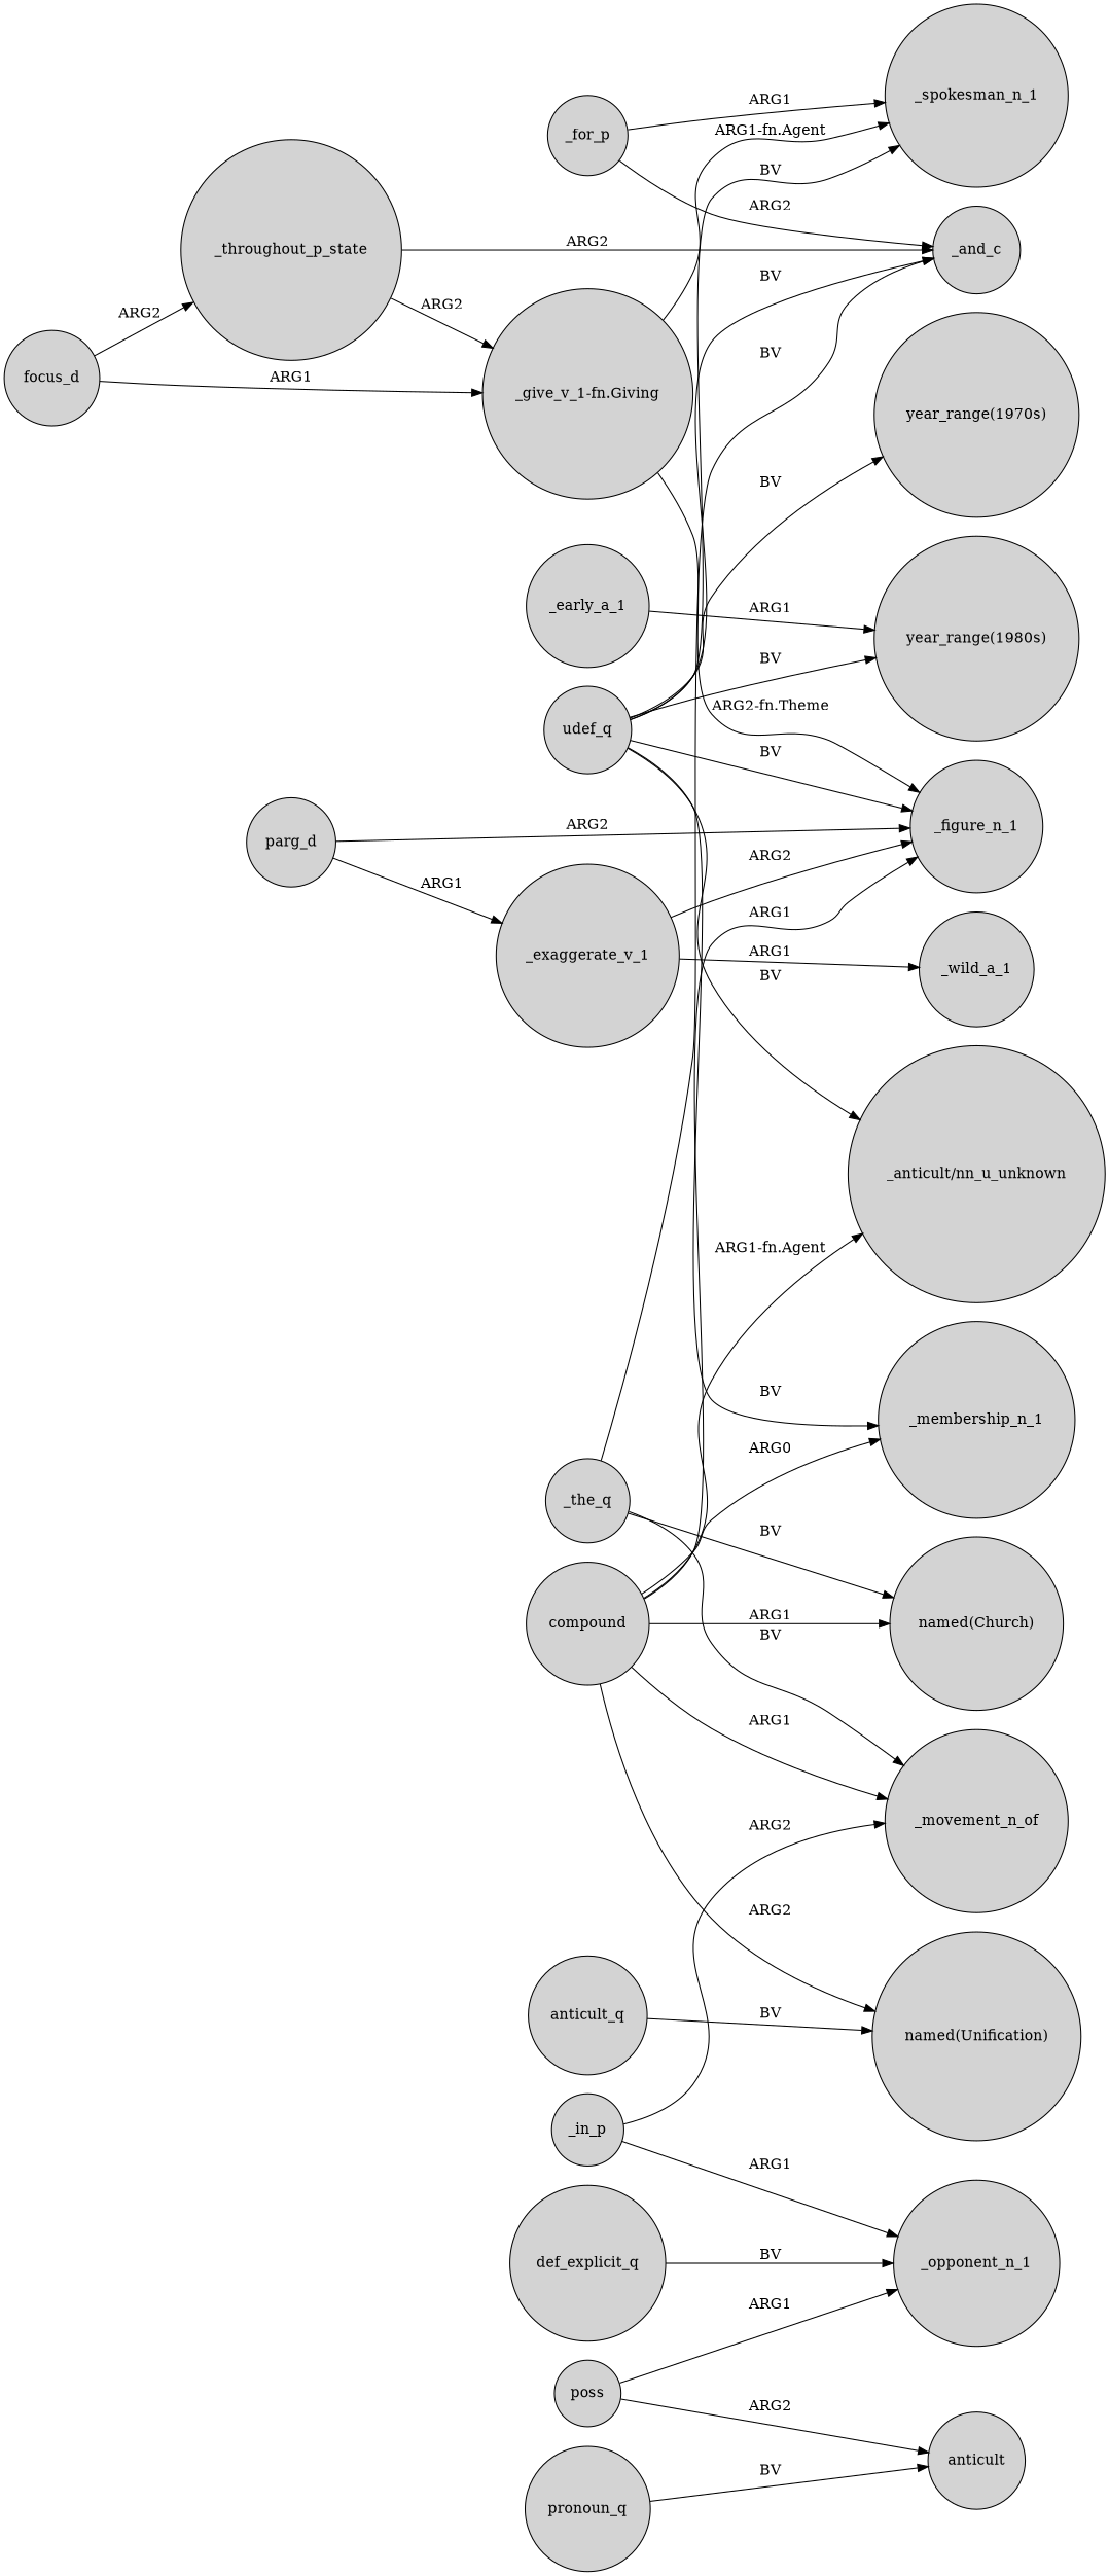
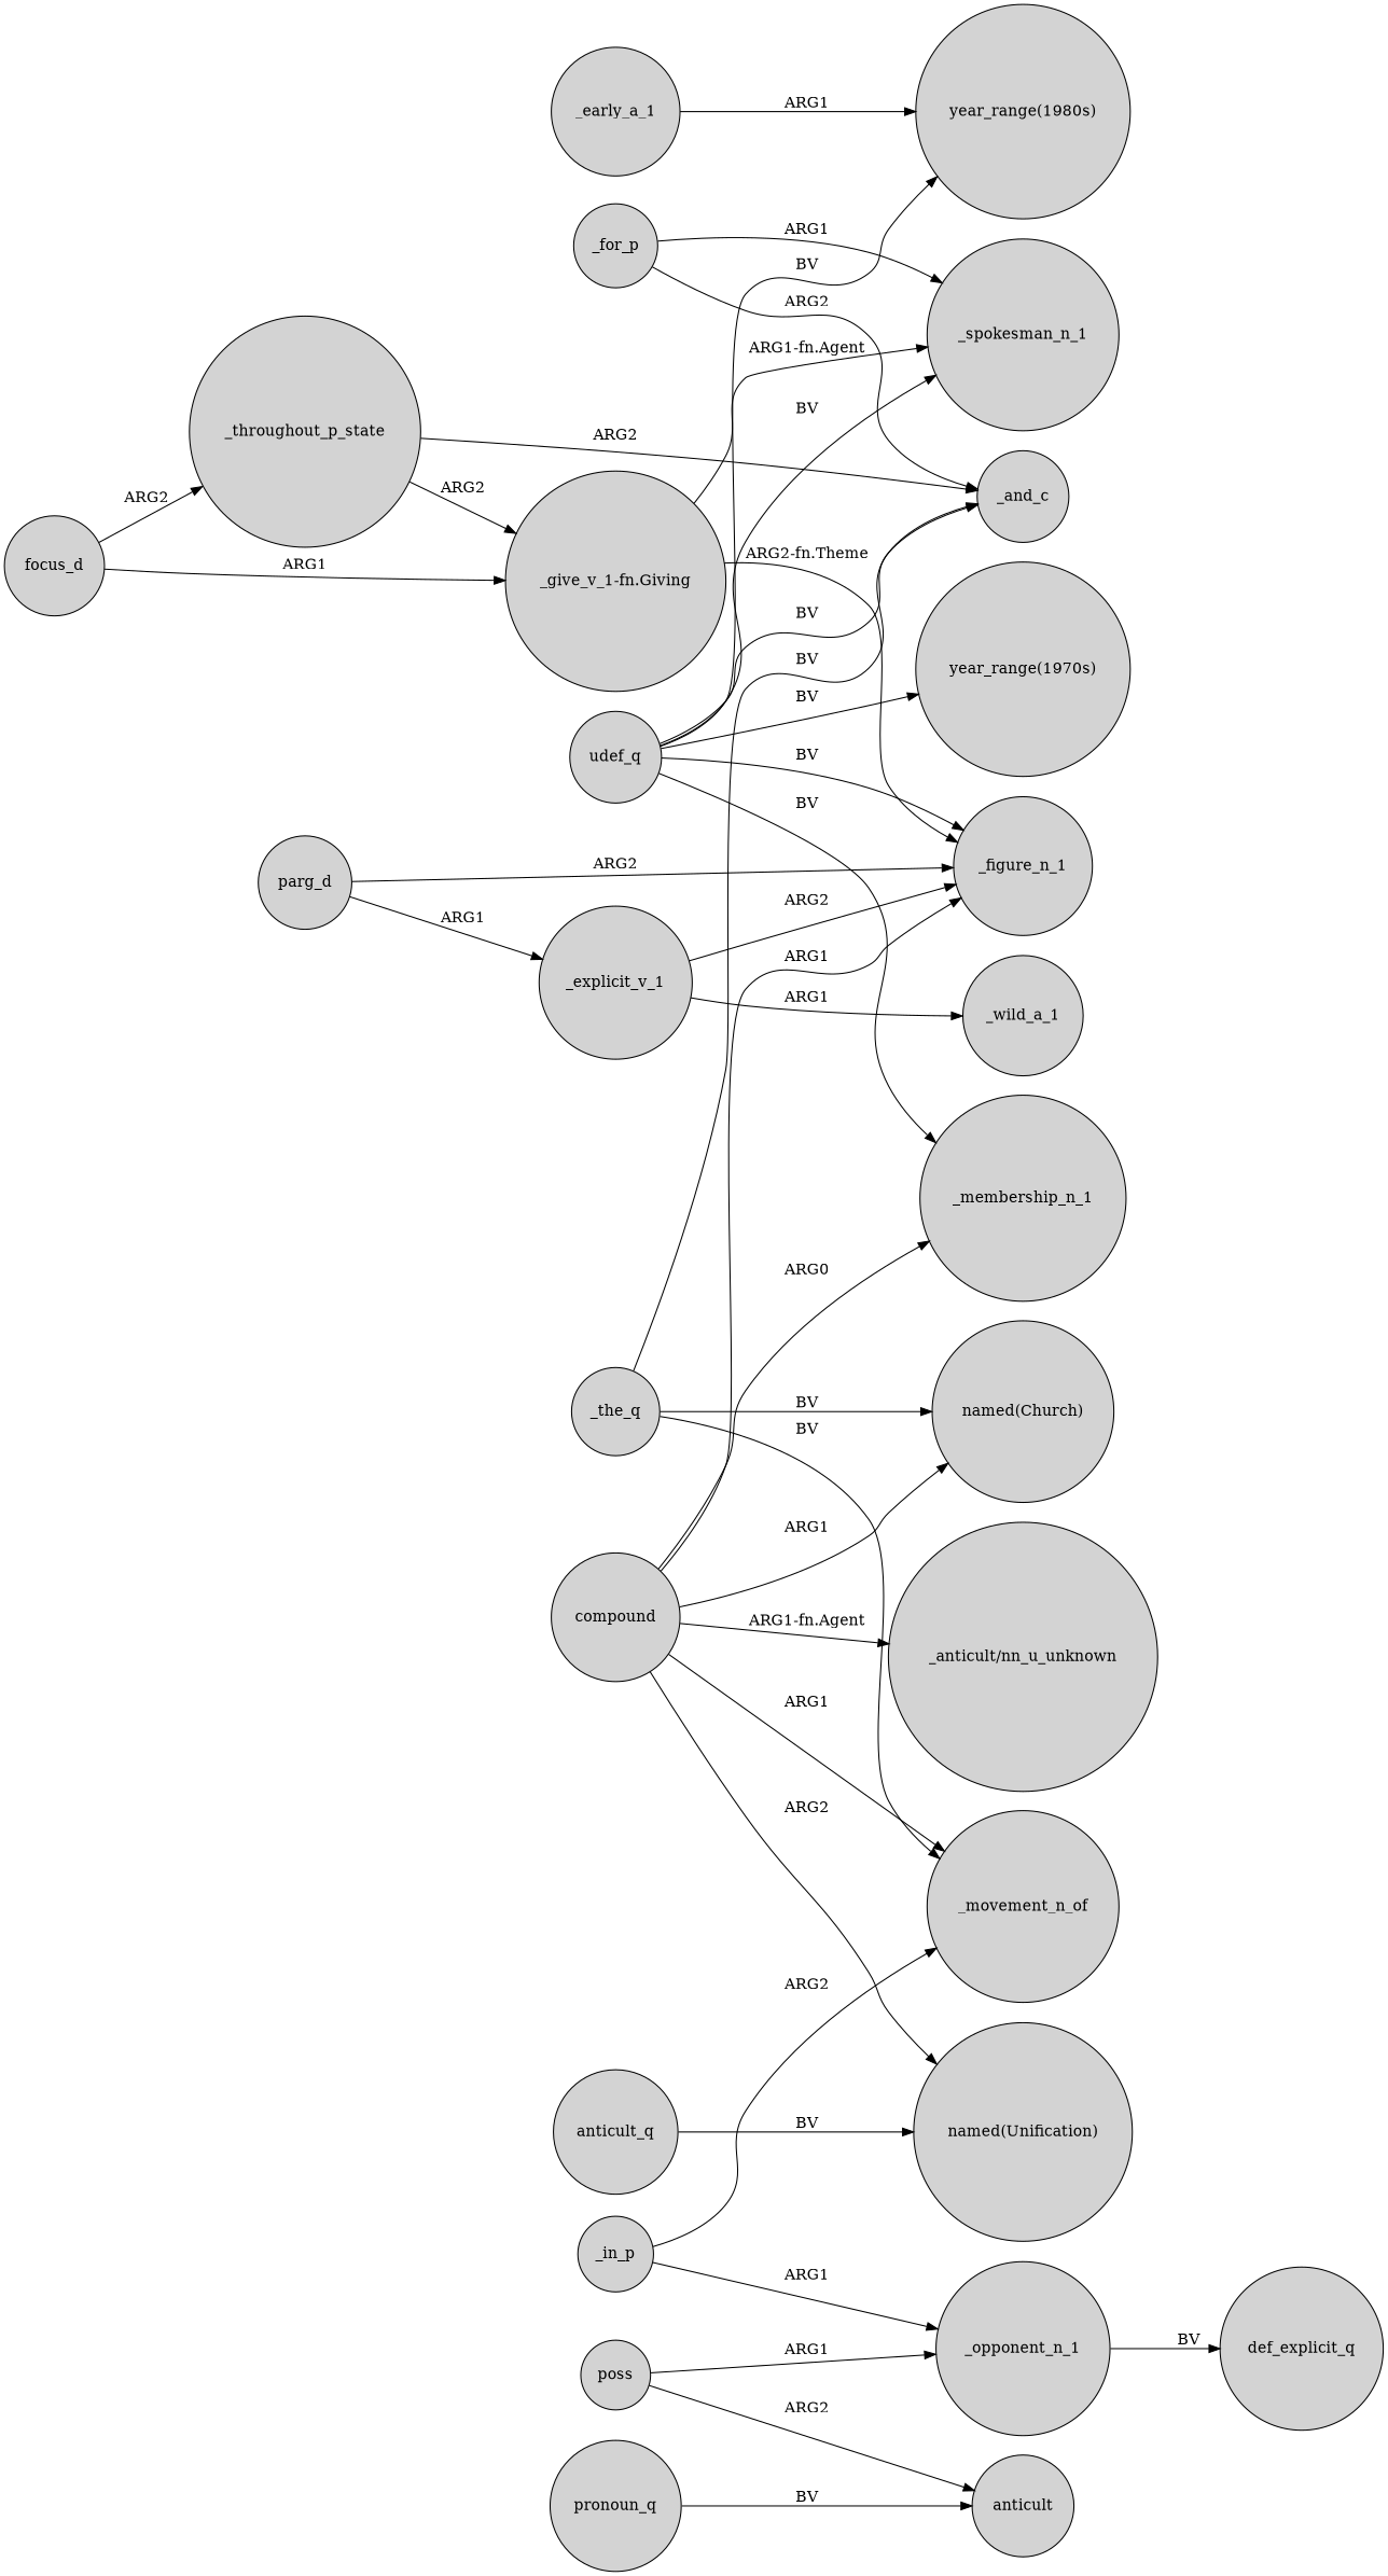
  digraph {
    rankdir=LR
    node [shape=circle style=filled]
    _the_q
    _and_c
    "named(Church)"
    _movement_n_of
    udef_q
    "year_range(1980s)"
    _spokesman_n_1
    _membership_n_1
    "_anticult/nn_u_unknown"
    _figure_n_1
    "year_range(1970s)"
    compound
    "named(Unification)"
    "_give_v_1-fn.Giving"
    _throughout_p_state
    _for_p
    n17 [label=anticult]
    poss
    _opponent_n_1
    n20 [label=anticult_q]
    focus_d
    _early_a_1
    pronoun_q
    parg_d
-   _exaggerate_v_1
+   _exaggerate_v_1 [label=_explicit_v_1]
    _wild_a_1
    _in_p
    def_explicit_q
    _the_q -> _and_c [label=BV]
    _the_q -> "named(Church)" [label=BV]
    _the_q -> _movement_n_of [label=BV]
    udef_q -> _and_c [label=BV]
    udef_q -> "year_range(1980s)" [label=BV]
    udef_q -> _spokesman_n_1 [label=BV]
    udef_q -> _membership_n_1 [label=BV]
-   udef_q -> "_anticult/nn_u_unknown" [label=BV]
    udef_q -> _figure_n_1 [label=BV]
    udef_q -> "year_range(1970s)" [label=BV]
    compound -> "named(Church)" [label=ARG1]
    compound -> _movement_n_of [label=ARG1]
    compound -> _membership_n_1 [label=ARG0]
    compound -> "_anticult/nn_u_unknown" [label="ARG1-fn.Agent"]
    compound -> _figure_n_1 [label=ARG1]
    compound -> "named(Unification)" [label=ARG2]
    "_give_v_1-fn.Giving" -> _spokesman_n_1 [label="ARG1-fn.Agent"]
    "_give_v_1-fn.Giving" -> _figure_n_1 [label="ARG2-fn.Theme"]
    _throughout_p_state -> _and_c [label=ARG2]
    _throughout_p_state -> "_give_v_1-fn.Giving" [label=ARG2]
    _for_p -> _and_c [label=ARG2]
    _for_p -> _spokesman_n_1 [label=ARG1]
    poss -> n17 [label=ARG2]
    poss -> _opponent_n_1 [label=ARG1]
    n20 -> "named(Unification)" [label=BV]
    focus_d -> "_give_v_1-fn.Giving" [label=ARG1]
    focus_d -> _throughout_p_state [label=ARG2]
    _early_a_1 -> "year_range(1980s)" [label=ARG1]
    pronoun_q -> n17 [label=BV]
    parg_d -> _figure_n_1 [label=ARG2]
    parg_d -> _exaggerate_v_1 [label=ARG1]
    _exaggerate_v_1 -> _figure_n_1 [label=ARG2]
    _exaggerate_v_1 -> _wild_a_1 [label=ARG1]
    _in_p -> _movement_n_of [label=ARG2]
    _in_p -> _opponent_n_1 [label=ARG1]
-   def_explicit_q -> _opponent_n_1 [label=BV]
+   _opponent_n_1 -> def_explicit_q [label=BV]
  }
